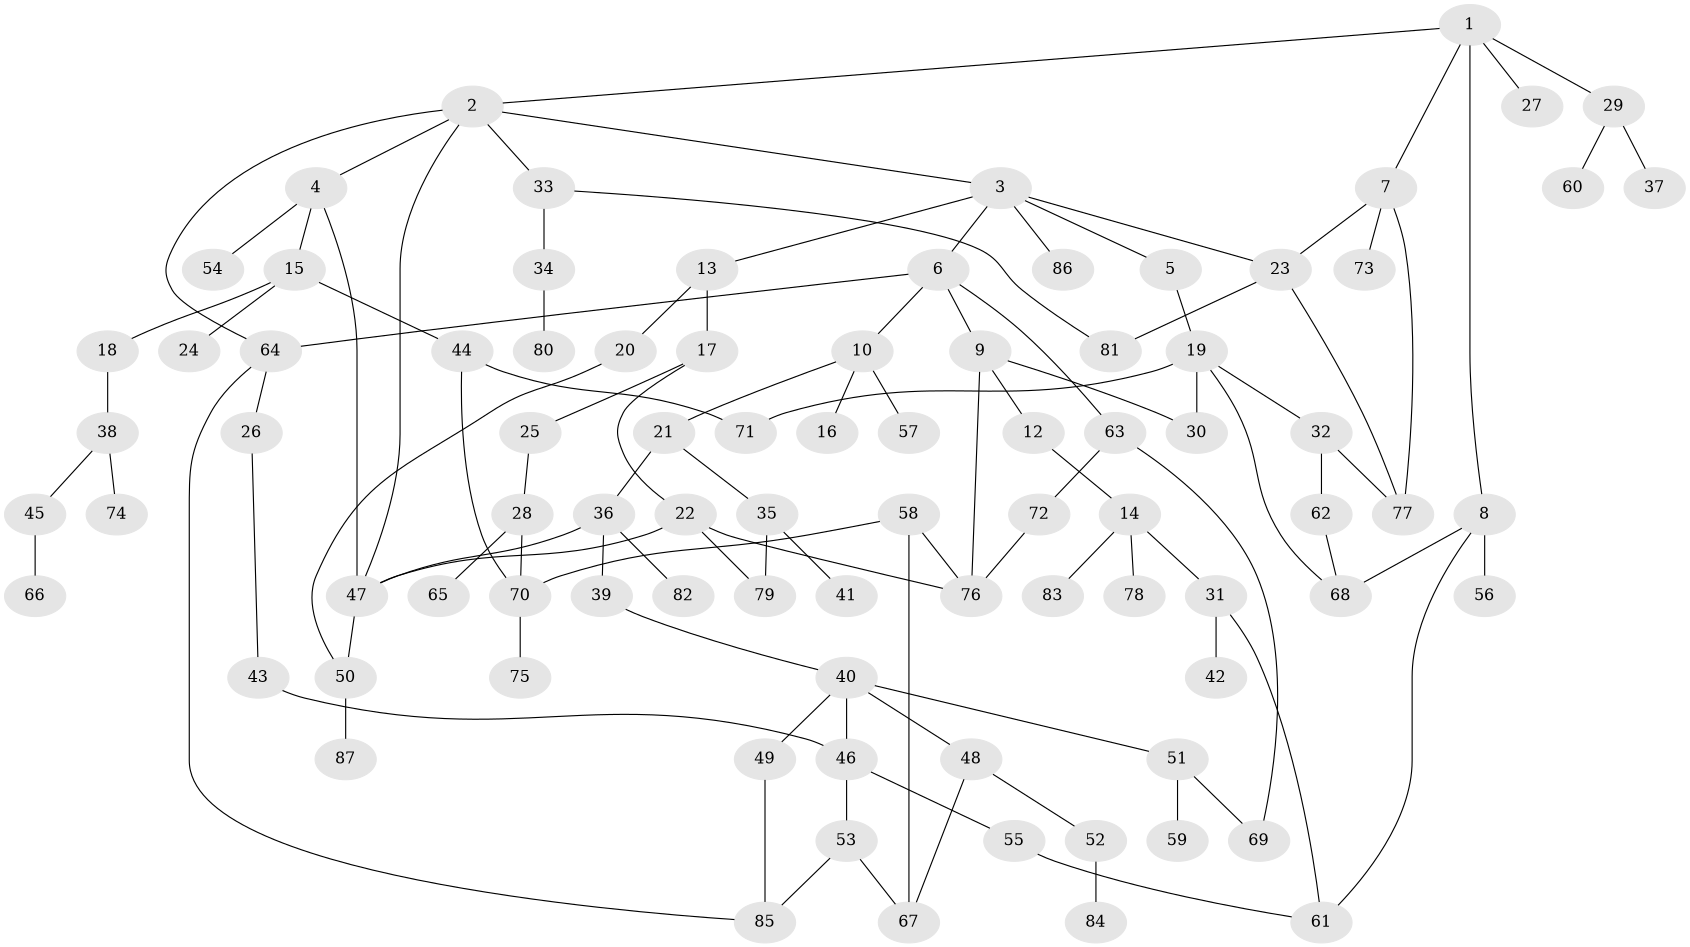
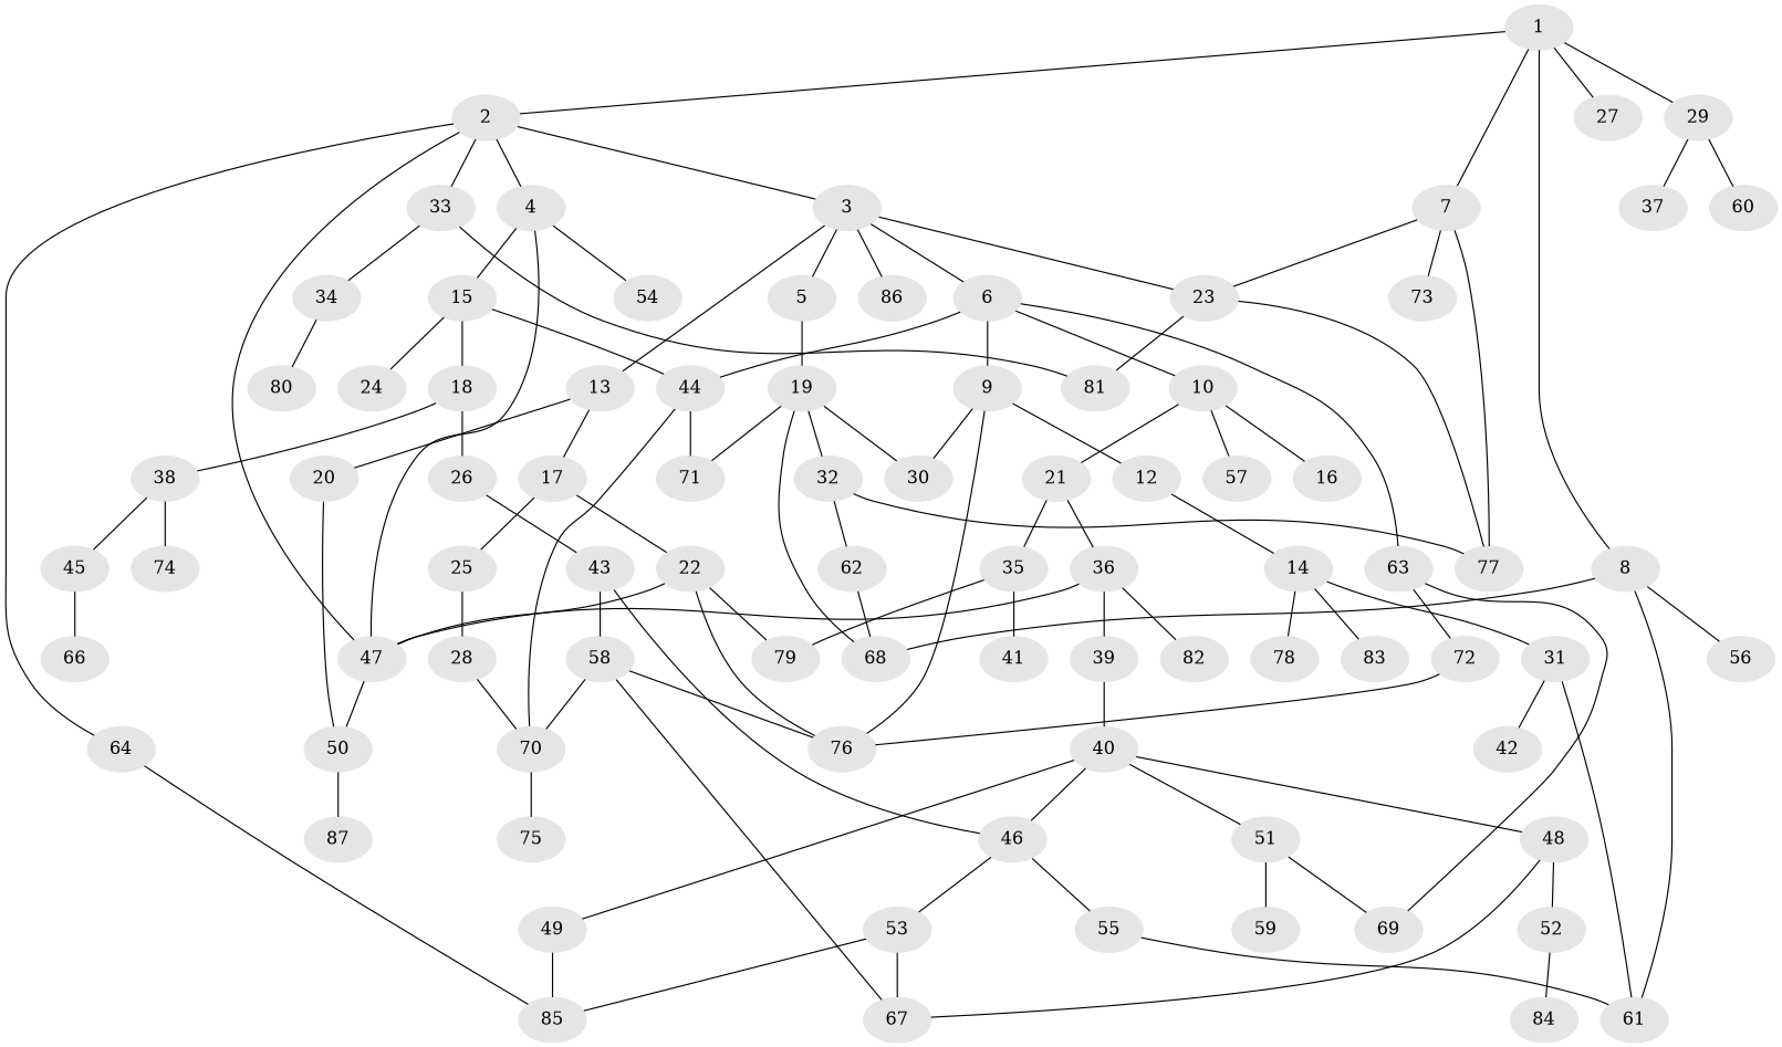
  graph {
    fontname="DejaVu Serif"
    node [color=gray90 fontname="DejaVu Serif" style=filled]
    edge [fontname="DejaVu Serif"]
    1
    2
    7
    8
    27
    29
    3
    4
    33
    47
    64
    23
    73
    77
    56
    61
    68
    37
    60
    5
    6
    13
    86
    15
    54
    81
    34
    50
    85
    19
    9
    10
    63
    17
    20
    18
    24
    44
    30
    32
    71
    12
    76
    16
    21
    57
    69
    72
    14
    35
    36
    31
    78
    83
    22
    25
    42
    26
    38
    70
    79
    28
    43
    45
    74
    62
    87
    41
    39
    82
-   65
    46
    58
    75
    80
    40
    66
    48
    49
    51
    53
    55
    52
    67
    59
    84
    1 -- 2
    1 -- 7
    1 -- 8
    1 -- 27
    1 -- 29
    2 -- 3
    2 -- 4
    2 -- 33
    2 -- 47
    2 -- 64
    7 -- 23
    7 -- 73
    7 -- 77
    8 -- 56
    8 -- 61
    8 -- 68
    29 -- 37
    29 -- 60
    3 -- 23
    3 -- 5
    3 -- 6
    3 -- 13
    3 -- 86
    4 -- 47
    4 -- 15
    4 -- 54
    33 -- 81
    33 -- 34
    47 -- 50
    64 -- 85
    23 -- 77
    23 -- 81
    5 -- 19
-   6 -- 64
+   6 -- 44
    6 -- 9
    6 -- 10
    6 -- 63
    13 -- 17
    13 -- 20
    15 -- 18
    15 -- 24
    15 -- 44
    34 -- 80
    50 -- 87
    19 -- 68
    19 -- 30
    19 -- 32
    19 -- 71
    9 -- 30
    9 -- 12
    9 -- 76
    10 -- 16
    10 -- 21
    10 -- 57
    63 -- 69
    63 -- 72
    17 -- 22
    17 -- 25
    20 -- 50
-   64 -- 26
+   18 -- 26
    18 -- 38
    44 -- 71
    44 -- 70
    32 -- 77
    32 -- 62
    12 -- 14
    21 -- 35
    21 -- 36
    72 -- 76
    14 -- 31
    14 -- 78
    14 -- 83
    35 -- 79
    35 -- 41
    36 -- 47
    36 -- 39
    36 -- 82
    31 -- 61
    31 -- 42
    22 -- 47
    22 -- 76
    22 -- 79
    25 -- 28
    26 -- 43
    38 -- 45
    38 -- 74
    70 -- 75
    28 -- 70
-   28 -- 65
    43 -- 46
+   43 -- 58
    45 -- 66
    62 -- 68
    39 -- 40
    46 -- 53
    46 -- 55
    58 -- 76
    58 -- 70
    58 -- 67
    40 -- 46
    40 -- 48
    40 -- 49
    40 -- 51
    48 -- 52
    48 -- 67
    49 -- 85
    51 -- 69
    51 -- 59
    53 -- 85
    53 -- 67
    55 -- 61
    52 -- 84
  }
